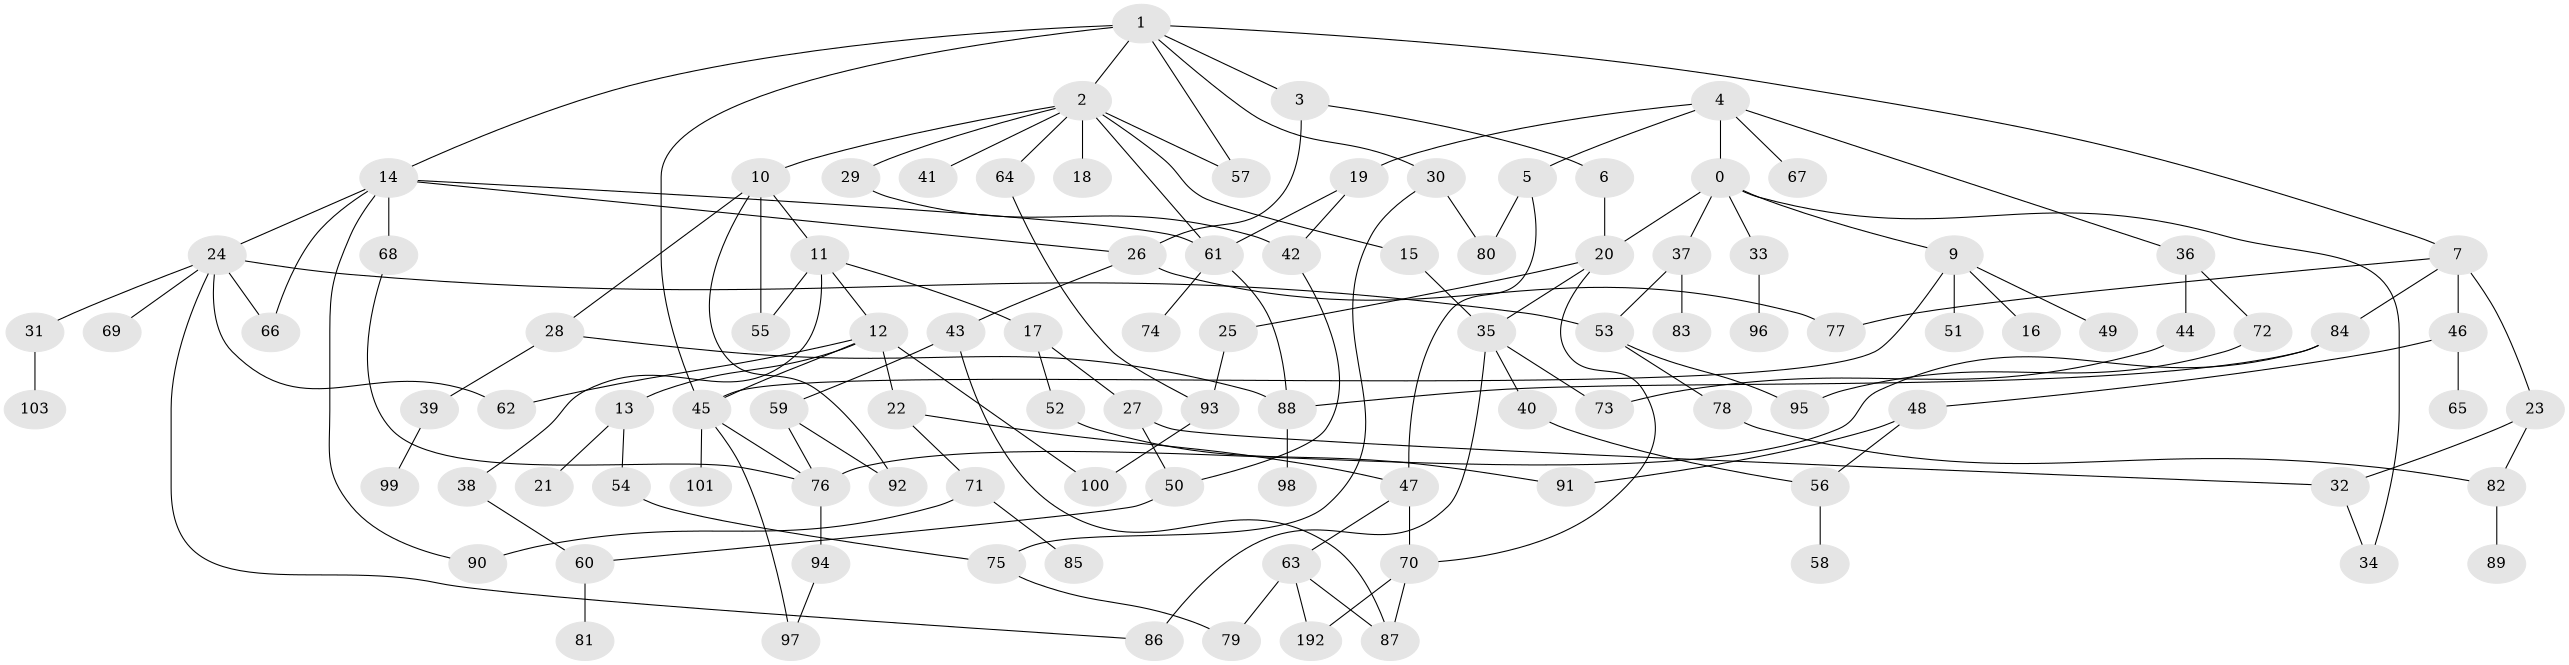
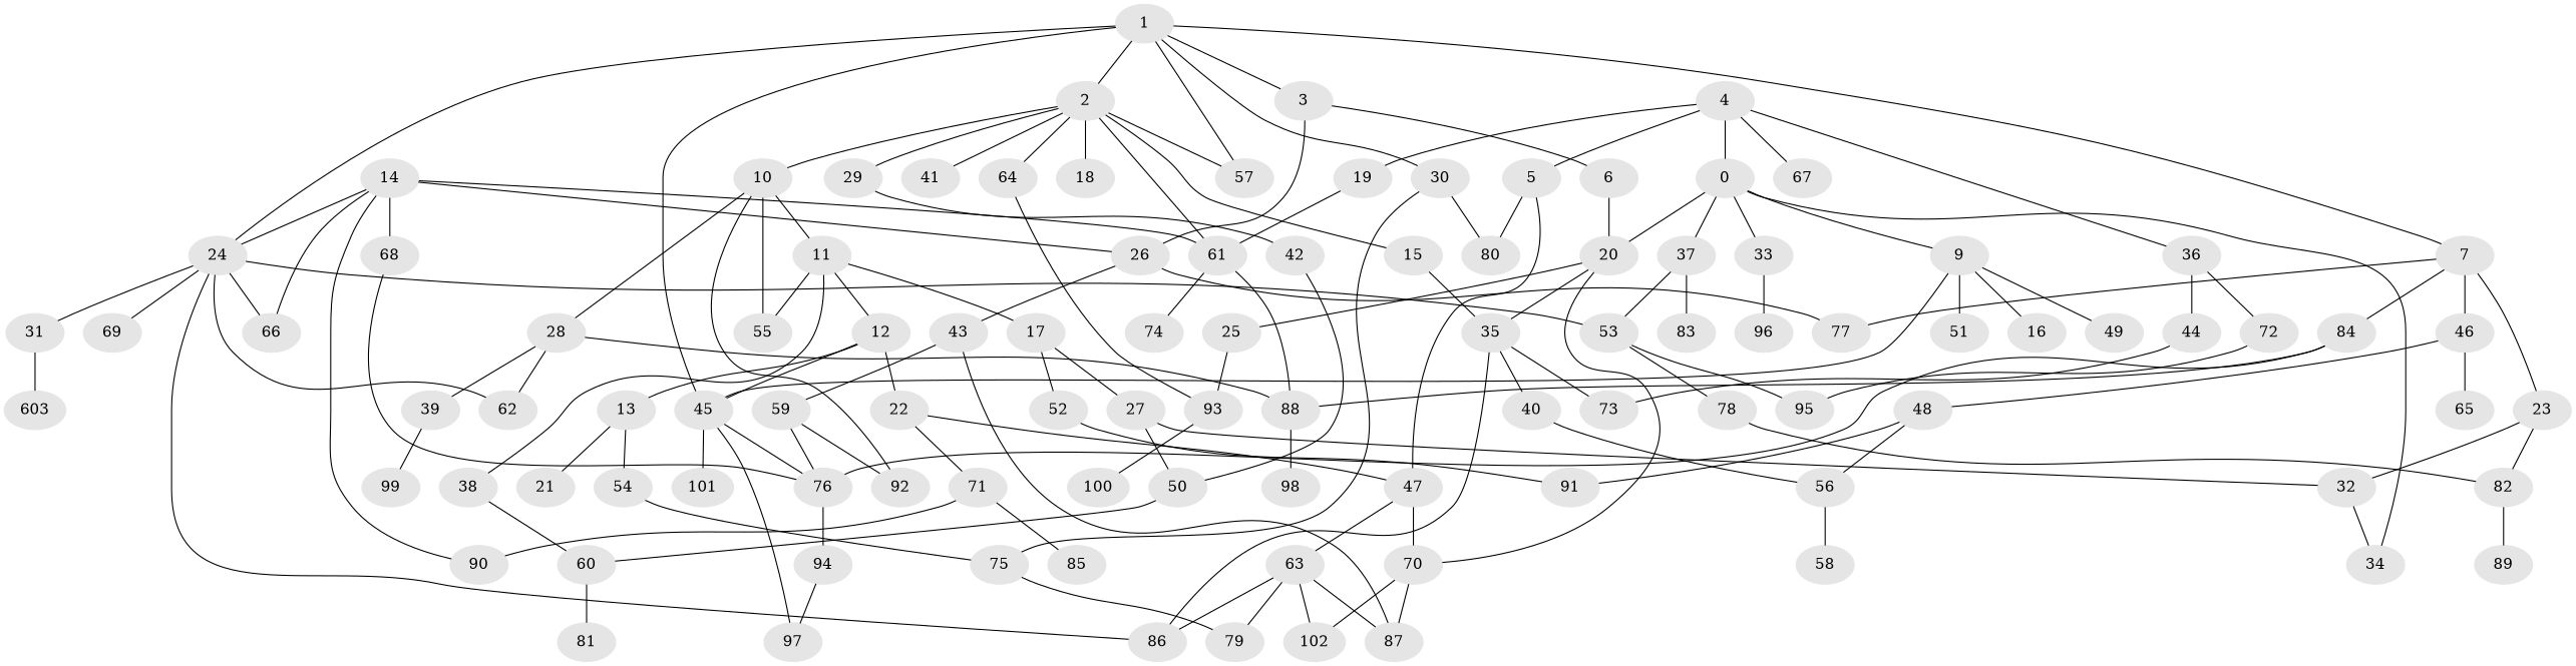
  graph {
    node [color=gray90 style=filled]
    1
    2
    3
    7
    14
    30
    45
    57
    10
    15
    18
    29
    41
    61
    64
    6
    26
    23
    46
    77
    84
    24
    66
    68
    90
    80
    75
    76
    97
    101
    11
    28
    55
    92
    35
    42
    88
    74
    93
    4
    5
    n42 [label=0]
    19
    36
    67
    20
    43
    47
    9
    33
    34
    37
    44
    72
    70
    63
    25
    32
    82
    48
    65
    16
    49
    51
    96
    53
    83
    12
    17
    38
    39
    13
    22
    62
    100
    27
    52
    60
    21
    54
    71
    31
    69
    86
    40
    73
    50
    91
    87
-   102 [label=192]
+   102
    85
    89
-   103
+   103 [label=603]
    78
    95
    59
    99
    98
    79
    56
    81
    58
    94
    1 -- 2
    1 -- 3
    1 -- 7
-   1 -- 14
+   1 -- 24
    1 -- 30
    1 -- 45
    1 -- 57
    2 -- 57
    2 -- 10
    2 -- 15
    2 -- 18
    2 -- 29
    2 -- 41
    2 -- 61
    2 -- 64
    3 -- 6
    3 -- 26
    7 -- 23
    7 -- 46
    7 -- 77
    7 -- 84
    14 -- 61
    14 -- 26
    14 -- 24
    14 -- 66
    14 -- 68
    14 -- 90
    30 -- 80
    30 -- 75
    45 -- 76
    45 -- 97
    45 -- 101
    10 -- 11
    10 -- 28
    10 -- 55
    10 -- 92
    15 -- 35
    29 -- 42
    61 -- 88
    61 -- 74
    64 -- 93
    6 -- 20
    26 -- 77
    26 -- 43
    23 -- 32
    23 -- 82
    46 -- 48
    46 -- 65
    84 -- 76
    84 -- 88
    24 -- 66
    24 -- 53
    24 -- 62
    24 -- 31
    24 -- 69
    24 -- 86
    68 -- 76
    75 -- 79
    76 -- 94
    11 -- 55
    11 -- 12
    11 -- 17
    11 -- 38
    28 -- 88
    28 -- 39
    35 -- 86
    35 -- 40
    35 -- 73
    42 -- 50
    88 -- 98
    93 -- 100
    4 -- 5
    4 -- n42
    4 -- 19
    4 -- 36
    4 -- 67
    5 -- 80
    5 -- 47
    n42 -- 20
    n42 -- 9
    n42 -- 33
    n42 -- 34
    n42 -- 37
    19 -- 61
-   19 -- 42
    36 -- 44
    36 -- 72
    20 -- 35
    20 -- 70
    20 -- 25
    43 -- 87
    43 -- 59
    47 -- 70
    47 -- 63
    9 -- 45
    9 -- 16
    9 -- 49
    9 -- 51
    33 -- 96
    37 -- 53
    37 -- 83
    44 -- 73
    72 -- 95
    70 -- 87
    70 -- 102
+   63 -- 86
    63 -- 87
    63 -- 102
    63 -- 79
    25 -- 93
    32 -- 34
    82 -- 89
    48 -- 91
    48 -- 56
    53 -- 78
    53 -- 95
    12 -- 45
    12 -- 13
    12 -- 22
-   12 -- 62
-   12 -- 100
+   28 -- 62
    17 -- 27
    17 -- 52
    38 -- 60
    39 -- 99
    13 -- 21
    13 -- 54
    22 -- 47
    22 -- 71
    27 -- 32
    27 -- 50
    52 -- 91
    60 -- 81
    54 -- 75
    71 -- 90
    71 -- 85
    31 -- 103
    40 -- 56
    50 -- 60
    78 -- 82
    59 -- 76
    59 -- 92
    56 -- 58
    94 -- 97
  }
